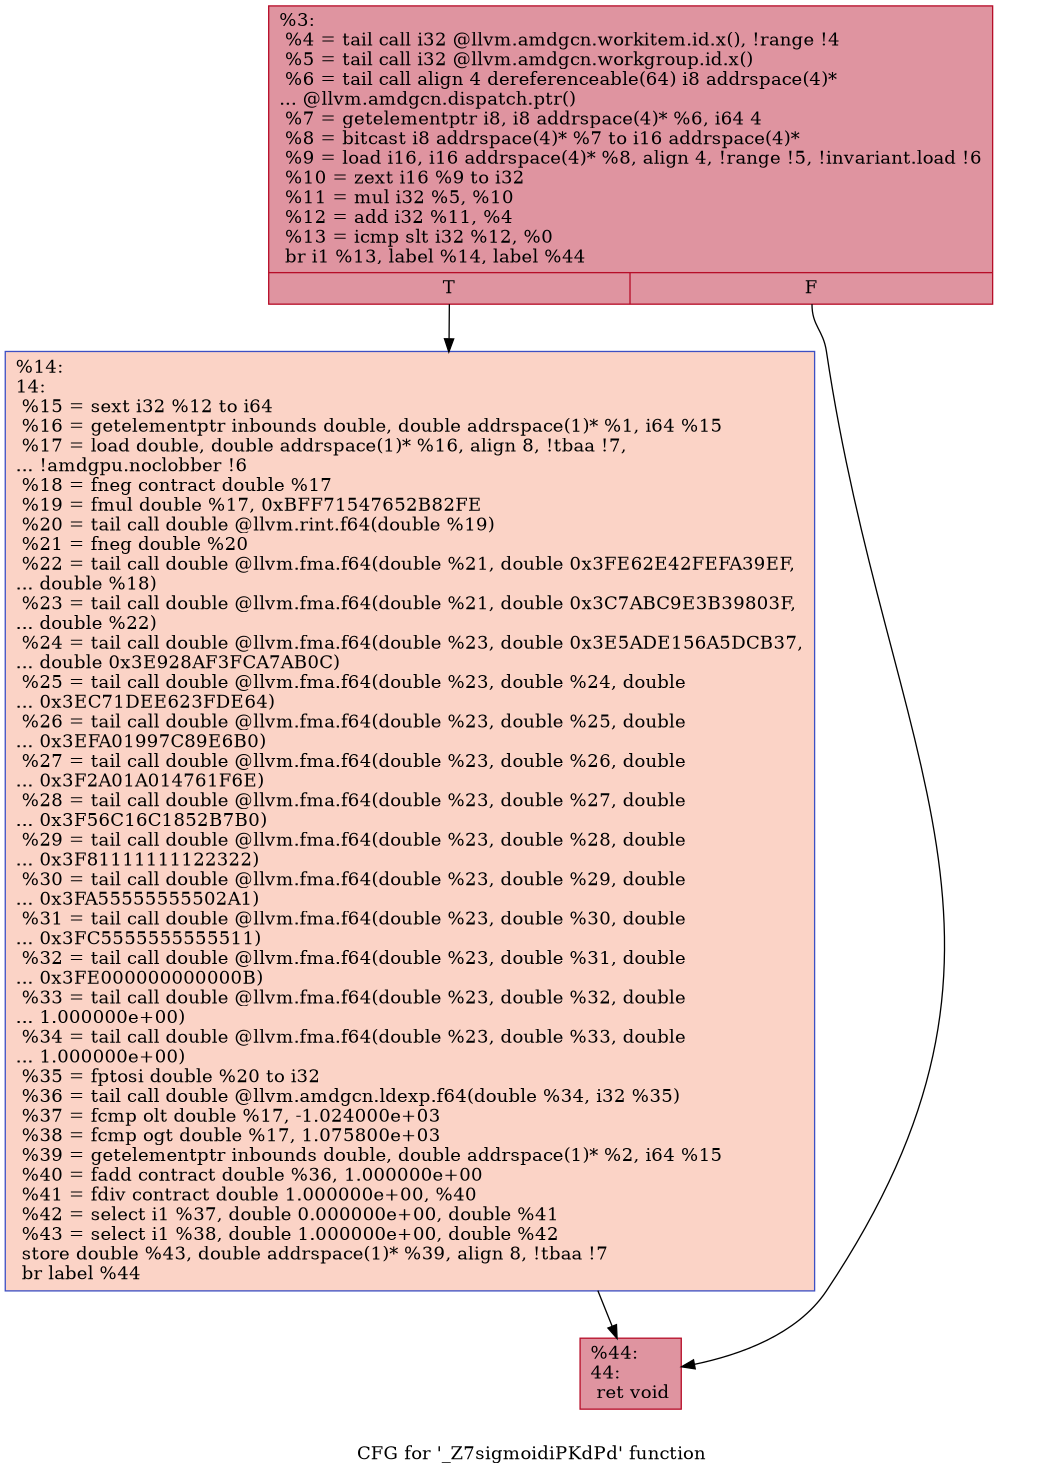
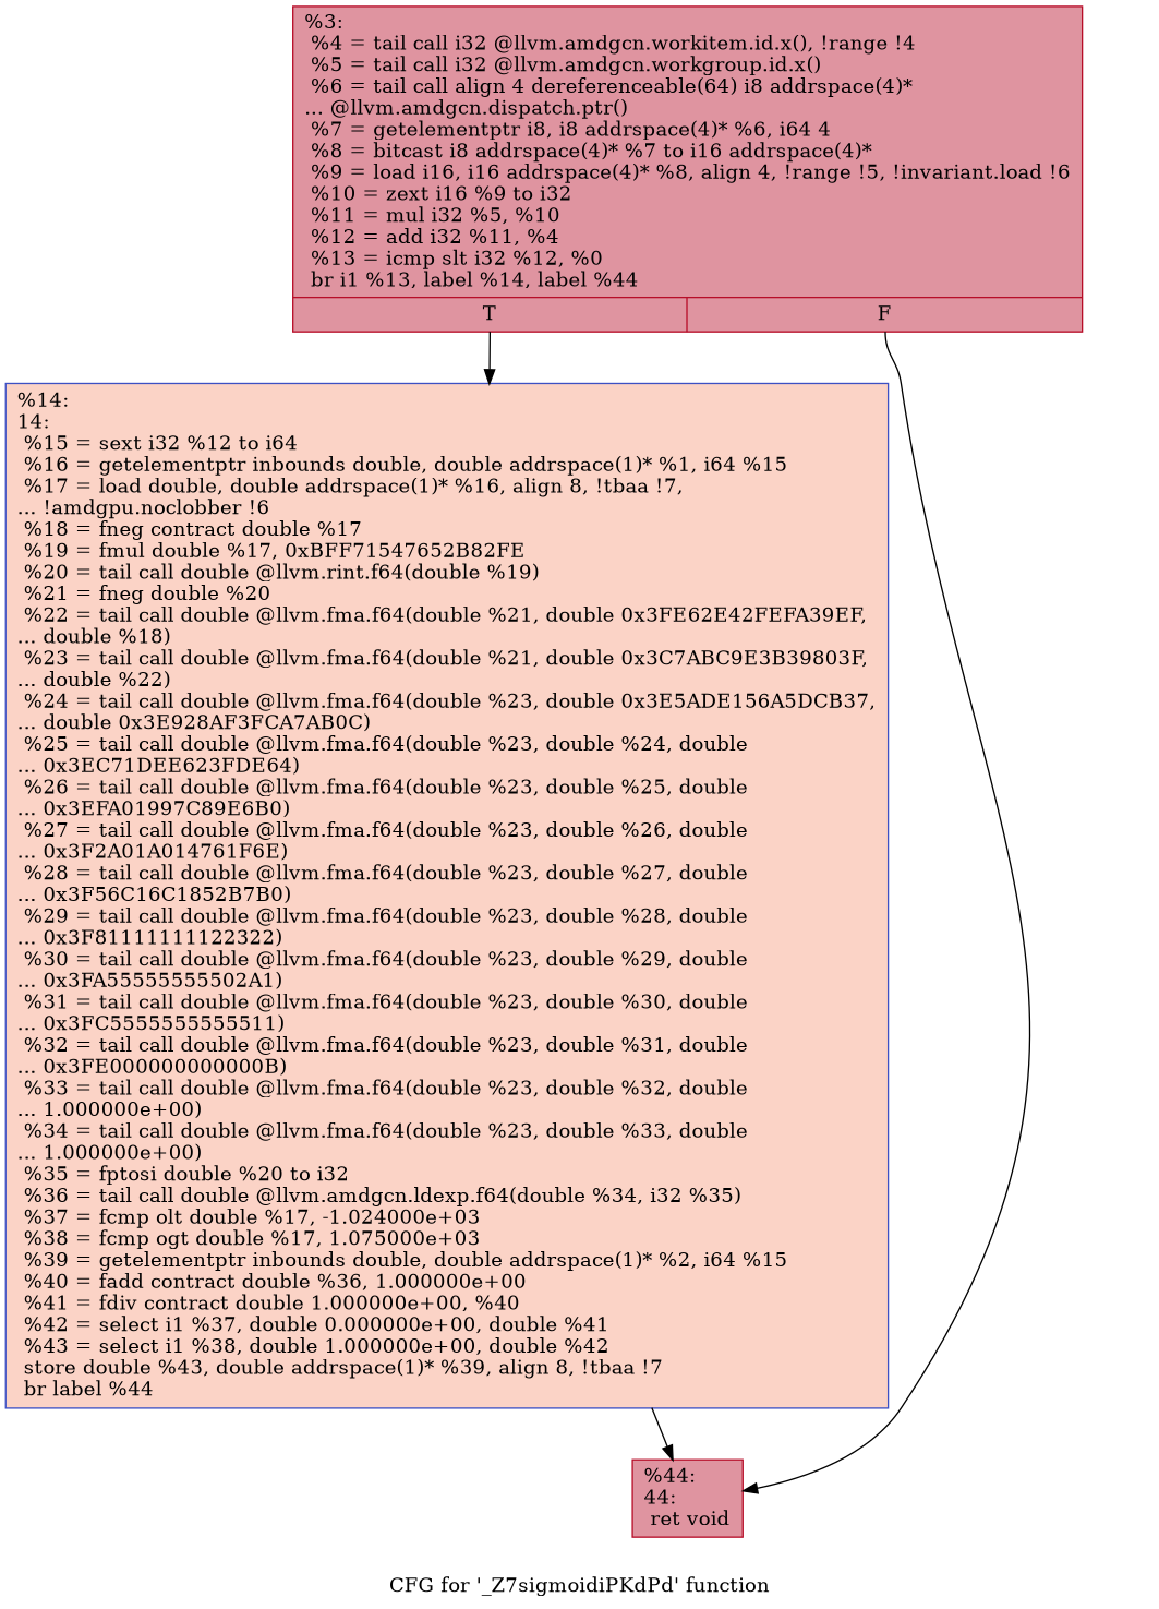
  digraph {
    label="CFG for '_Z7sigmoidiPKdPd' function"
    node [color="#b70d28ff" fillcolor="#b70d2870" shape=record style=filled]
    n1 [label="{%3:\l  %4 = tail call i32 @llvm.amdgcn.workitem.id.x(), !range !4\l  %5 = tail call i32 @llvm.amdgcn.workgroup.id.x()\l  %6 = tail call align 4 dereferenceable(64) i8 addrspace(4)*\l... @llvm.amdgcn.dispatch.ptr()\l  %7 = getelementptr i8, i8 addrspace(4)* %6, i64 4\l  %8 = bitcast i8 addrspace(4)* %7 to i16 addrspace(4)*\l  %9 = load i16, i16 addrspace(4)* %8, align 4, !range !5, !invariant.load !6\l  %10 = zext i16 %9 to i32\l  %11 = mul i32 %5, %10\l  %12 = add i32 %11, %4\l  %13 = icmp slt i32 %12, %0\l  br i1 %13, label %14, label %44\l|{<s0>T|<s1>F}}"]
-   n2 [color="#3d50c3ff" fillcolor="#f59c7d70" label="{%14:\l14:                                               \l  %15 = sext i32 %12 to i64\l  %16 = getelementptr inbounds double, double addrspace(1)* %1, i64 %15\l  %17 = load double, double addrspace(1)* %16, align 8, !tbaa !7,\l... !amdgpu.noclobber !6\l  %18 = fneg contract double %17\l  %19 = fmul double %17, 0xBFF71547652B82FE\l  %20 = tail call double @llvm.rint.f64(double %19)\l  %21 = fneg double %20\l  %22 = tail call double @llvm.fma.f64(double %21, double 0x3FE62E42FEFA39EF,\l... double %18)\l  %23 = tail call double @llvm.fma.f64(double %21, double 0x3C7ABC9E3B39803F,\l... double %22)\l  %24 = tail call double @llvm.fma.f64(double %23, double 0x3E5ADE156A5DCB37,\l... double 0x3E928AF3FCA7AB0C)\l  %25 = tail call double @llvm.fma.f64(double %23, double %24, double\l... 0x3EC71DEE623FDE64)\l  %26 = tail call double @llvm.fma.f64(double %23, double %25, double\l... 0x3EFA01997C89E6B0)\l  %27 = tail call double @llvm.fma.f64(double %23, double %26, double\l... 0x3F2A01A014761F6E)\l  %28 = tail call double @llvm.fma.f64(double %23, double %27, double\l... 0x3F56C16C1852B7B0)\l  %29 = tail call double @llvm.fma.f64(double %23, double %28, double\l... 0x3F81111111122322)\l  %30 = tail call double @llvm.fma.f64(double %23, double %29, double\l... 0x3FA55555555502A1)\l  %31 = tail call double @llvm.fma.f64(double %23, double %30, double\l... 0x3FC5555555555511)\l  %32 = tail call double @llvm.fma.f64(double %23, double %31, double\l... 0x3FE000000000000B)\l  %33 = tail call double @llvm.fma.f64(double %23, double %32, double\l... 1.000000e+00)\l  %34 = tail call double @llvm.fma.f64(double %23, double %33, double\l... 1.000000e+00)\l  %35 = fptosi double %20 to i32\l  %36 = tail call double @llvm.amdgcn.ldexp.f64(double %34, i32 %35)\l  %37 = fcmp olt double %17, -1.024000e+03\l  %38 = fcmp ogt double %17, 1.075800e+03\l  %39 = getelementptr inbounds double, double addrspace(1)* %2, i64 %15\l  %40 = fadd contract double %36, 1.000000e+00\l  %41 = fdiv contract double 1.000000e+00, %40\l  %42 = select i1 %37, double 0.000000e+00, double %41\l  %43 = select i1 %38, double 1.000000e+00, double %42\l  store double %43, double addrspace(1)* %39, align 8, !tbaa !7\l  br label %44\l}"]
+   n2 [color="#3d50c3ff" fillcolor="#f59c7d70" label="{%14:\l14:                                               \l  %15 = sext i32 %12 to i64\l  %16 = getelementptr inbounds double, double addrspace(1)* %1, i64 %15\l  %17 = load double, double addrspace(1)* %16, align 8, !tbaa !7,\l... !amdgpu.noclobber !6\l  %18 = fneg contract double %17\l  %19 = fmul double %17, 0xBFF71547652B82FE\l  %20 = tail call double @llvm.rint.f64(double %19)\l  %21 = fneg double %20\l  %22 = tail call double @llvm.fma.f64(double %21, double 0x3FE62E42FEFA39EF,\l... double %18)\l  %23 = tail call double @llvm.fma.f64(double %21, double 0x3C7ABC9E3B39803F,\l... double %22)\l  %24 = tail call double @llvm.fma.f64(double %23, double 0x3E5ADE156A5DCB37,\l... double 0x3E928AF3FCA7AB0C)\l  %25 = tail call double @llvm.fma.f64(double %23, double %24, double\l... 0x3EC71DEE623FDE64)\l  %26 = tail call double @llvm.fma.f64(double %23, double %25, double\l... 0x3EFA01997C89E6B0)\l  %27 = tail call double @llvm.fma.f64(double %23, double %26, double\l... 0x3F2A01A014761F6E)\l  %28 = tail call double @llvm.fma.f64(double %23, double %27, double\l... 0x3F56C16C1852B7B0)\l  %29 = tail call double @llvm.fma.f64(double %23, double %28, double\l... 0x3F81111111122322)\l  %30 = tail call double @llvm.fma.f64(double %23, double %29, double\l... 0x3FA55555555502A1)\l  %31 = tail call double @llvm.fma.f64(double %23, double %30, double\l... 0x3FC5555555555511)\l  %32 = tail call double @llvm.fma.f64(double %23, double %31, double\l... 0x3FE000000000000B)\l  %33 = tail call double @llvm.fma.f64(double %23, double %32, double\l... 1.000000e+00)\l  %34 = tail call double @llvm.fma.f64(double %23, double %33, double\l... 1.000000e+00)\l  %35 = fptosi double %20 to i32\l  %36 = tail call double @llvm.amdgcn.ldexp.f64(double %34, i32 %35)\l  %37 = fcmp olt double %17, -1.024000e+03\l  %38 = fcmp ogt double %17, 1.075000e+03\l  %39 = getelementptr inbounds double, double addrspace(1)* %2, i64 %15\l  %40 = fadd contract double %36, 1.000000e+00\l  %41 = fdiv contract double 1.000000e+00, %40\l  %42 = select i1 %37, double 0.000000e+00, double %41\l  %43 = select i1 %38, double 1.000000e+00, double %42\l  store double %43, double addrspace(1)* %39, align 8, !tbaa !7\l  br label %44\l}"]
    n3 [label="{%44:\l44:                                               \l  ret void\l}"]
    n1 -> n2 [tailport=s0]
    n1 -> n3 [tailport=s1]
    n2 -> n3
  }
